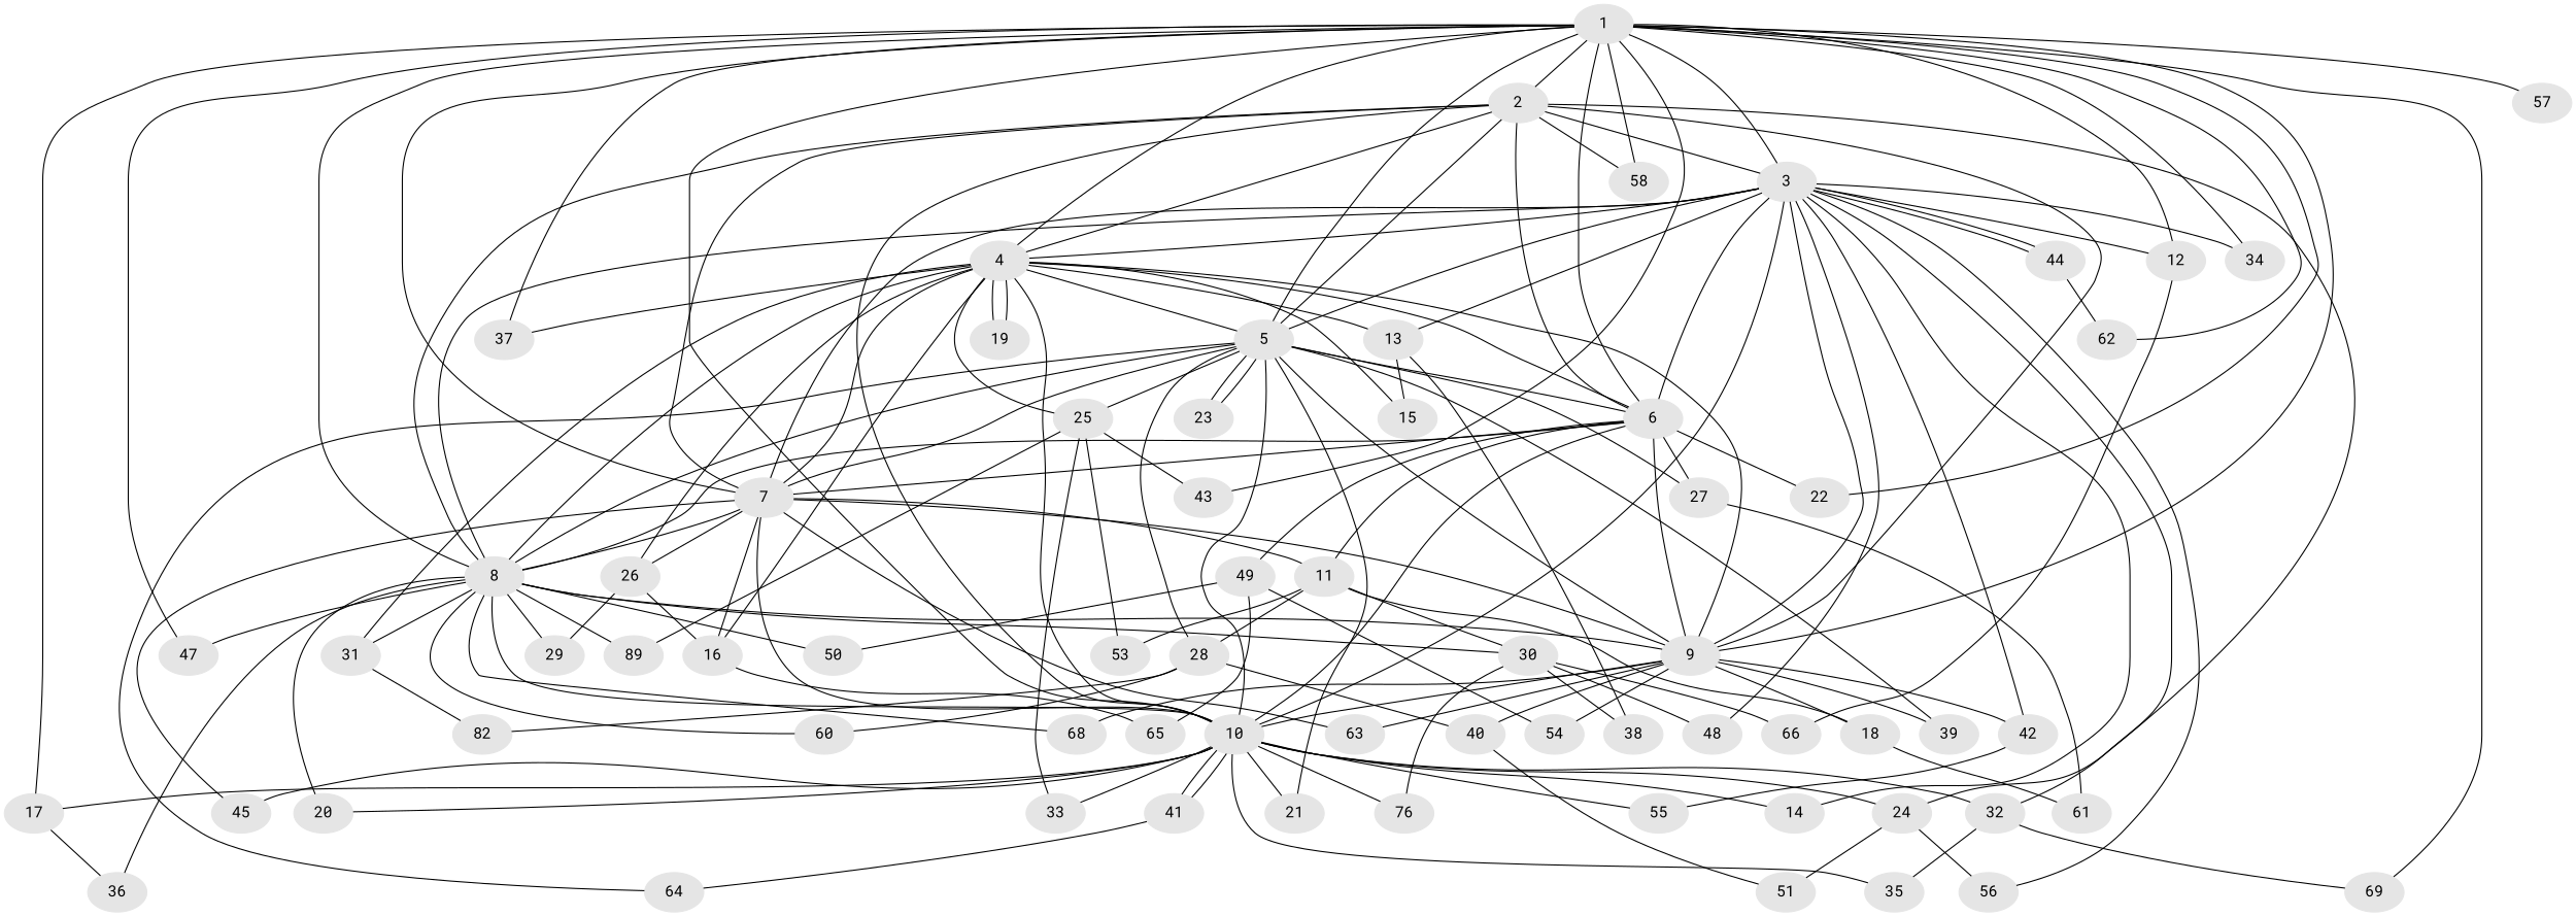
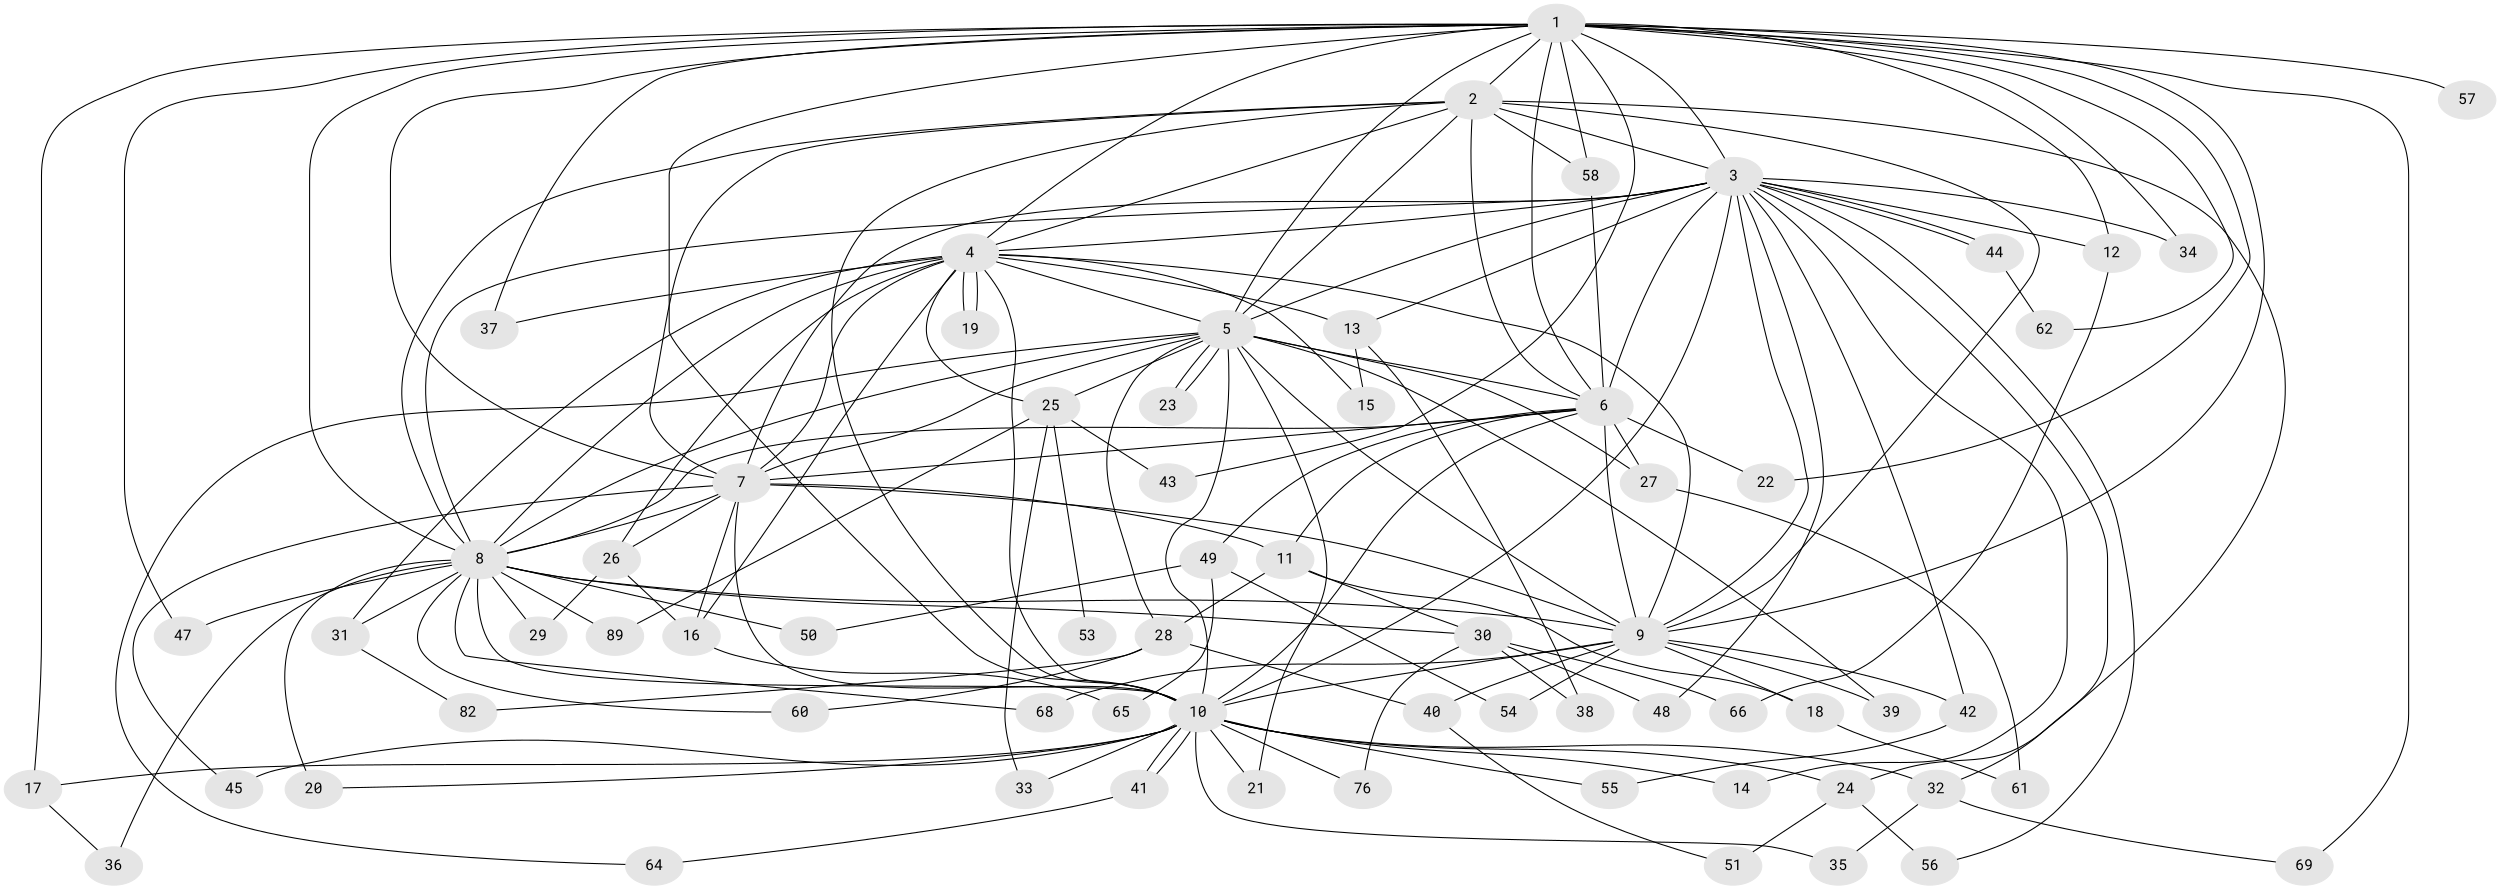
  graph {
    fontname="Roboto Mono"
    node [color=gray90 fontname="Roboto Mono" style=filled]
    edge [fontname="Roboto Mono"]
    1
    2
    3
    4
    5
    6
    7
    8
    9
    10
    12
    17
    22
    34
    37
    43
    47
    57
    58
    62
    69
    24
    13
    14
    32
    42
    44
    48
    56
    15
    16
    19
    25
    26
    31
    21
    23
    27
    28
    39
    64
    11
    49
    45
-   63
    20
    29
    30
    36
    50
    n51 [label=89]
    60
    68
    18
    40
    54
    33
    35
    41
    n60 [label=76]
    55
    66
    51
    38
    65
    53
    n67 [label=82]
    61
    1 -- 2
    1 -- 3
    1 -- 4
    1 -- 5
    1 -- 6
    1 -- 7
    1 -- 8
    1 -- 9
    1 -- 10
    1 -- 12
    1 -- 17
    1 -- 22
    1 -- 34
    1 -- 37
    1 -- 43
    1 -- 47
    1 -- 57
    1 -- 58
    1 -- 62
    1 -- 69
    2 -- 3
    2 -- 4
    2 -- 5
    2 -- 6
    2 -- 7
    2 -- 8
    2 -- 9
    2 -- 10
    2 -- 58
    2 -- 24
    3 -- 4
    3 -- 5
    3 -- 6
    3 -- 7
    3 -- 8
    3 -- 9
    3 -- 10
    3 -- 12
    3 -- 34
    3 -- 13
    3 -- 14
    3 -- 32
    3 -- 42
    3 -- 44
    3 -- 44
    3 -- 48
    3 -- 56
    4 -- 5
-   4 -- 6
+   58 -- 6
    4 -- 7
    4 -- 8
    4 -- 9
    4 -- 10
    4 -- 37
    4 -- 13
    4 -- 15
    4 -- 16
    4 -- 19
    4 -- 19
    4 -- 25
    4 -- 26
    4 -- 31
    5 -- 6
    5 -- 7
    5 -- 8
    5 -- 9
    5 -- 10
    5 -- 25
    5 -- 21
    5 -- 23
    5 -- 23
    5 -- 27
    5 -- 28
    5 -- 39
    5 -- 64
    6 -- 7
    6 -- 8
    6 -- 9
    6 -- 10
    6 -- 22
    6 -- 27
    6 -- 11
    6 -- 49
    7 -- 8
    7 -- 9
    7 -- 10
    7 -- 16
    7 -- 26
    7 -- 11
    7 -- 45
-   7 -- 63
    8 -- 9
    8 -- 10
    8 -- 47
    8 -- 31
    8 -- 20
    8 -- 29
    8 -- 30
    8 -- 36
    8 -- 50
    8 -- n51
    8 -- 60
    8 -- 68
    9 -- 10
    9 -- 42
    9 -- 39
-   9 -- 63
    9 -- 68
    9 -- 18
    9 -- 40
    9 -- 54
    10 -- 17
    10 -- 24
    10 -- 14
    10 -- 32
    10 -- 21
    10 -- 45
    10 -- 20
    10 -- 33
    10 -- 35
    10 -- 41
    10 -- 41
    10 -- n60
    10 -- 55
    12 -- 66
    17 -- 36
    24 -- 56
    24 -- 51
    13 -- 15
    13 -- 38
    32 -- 69
    32 -- 35
    42 -- 55
    44 -- 62
    16 -- 65
    25 -- 43
    25 -- n51
    25 -- 33
    25 -- 53
    26 -- 16
    26 -- 29
    31 -- n67
    27 -- 61
    28 -- 60
    28 -- 40
    28 -- n67
    11 -- 28
    11 -- 30
    11 -- 18
-   11 -- 53
    49 -- 50
    49 -- 54
    49 -- 65
    30 -- 48
    30 -- n60
    30 -- 66
    30 -- 38
    18 -- 61
    40 -- 51
    41 -- 64
  }
